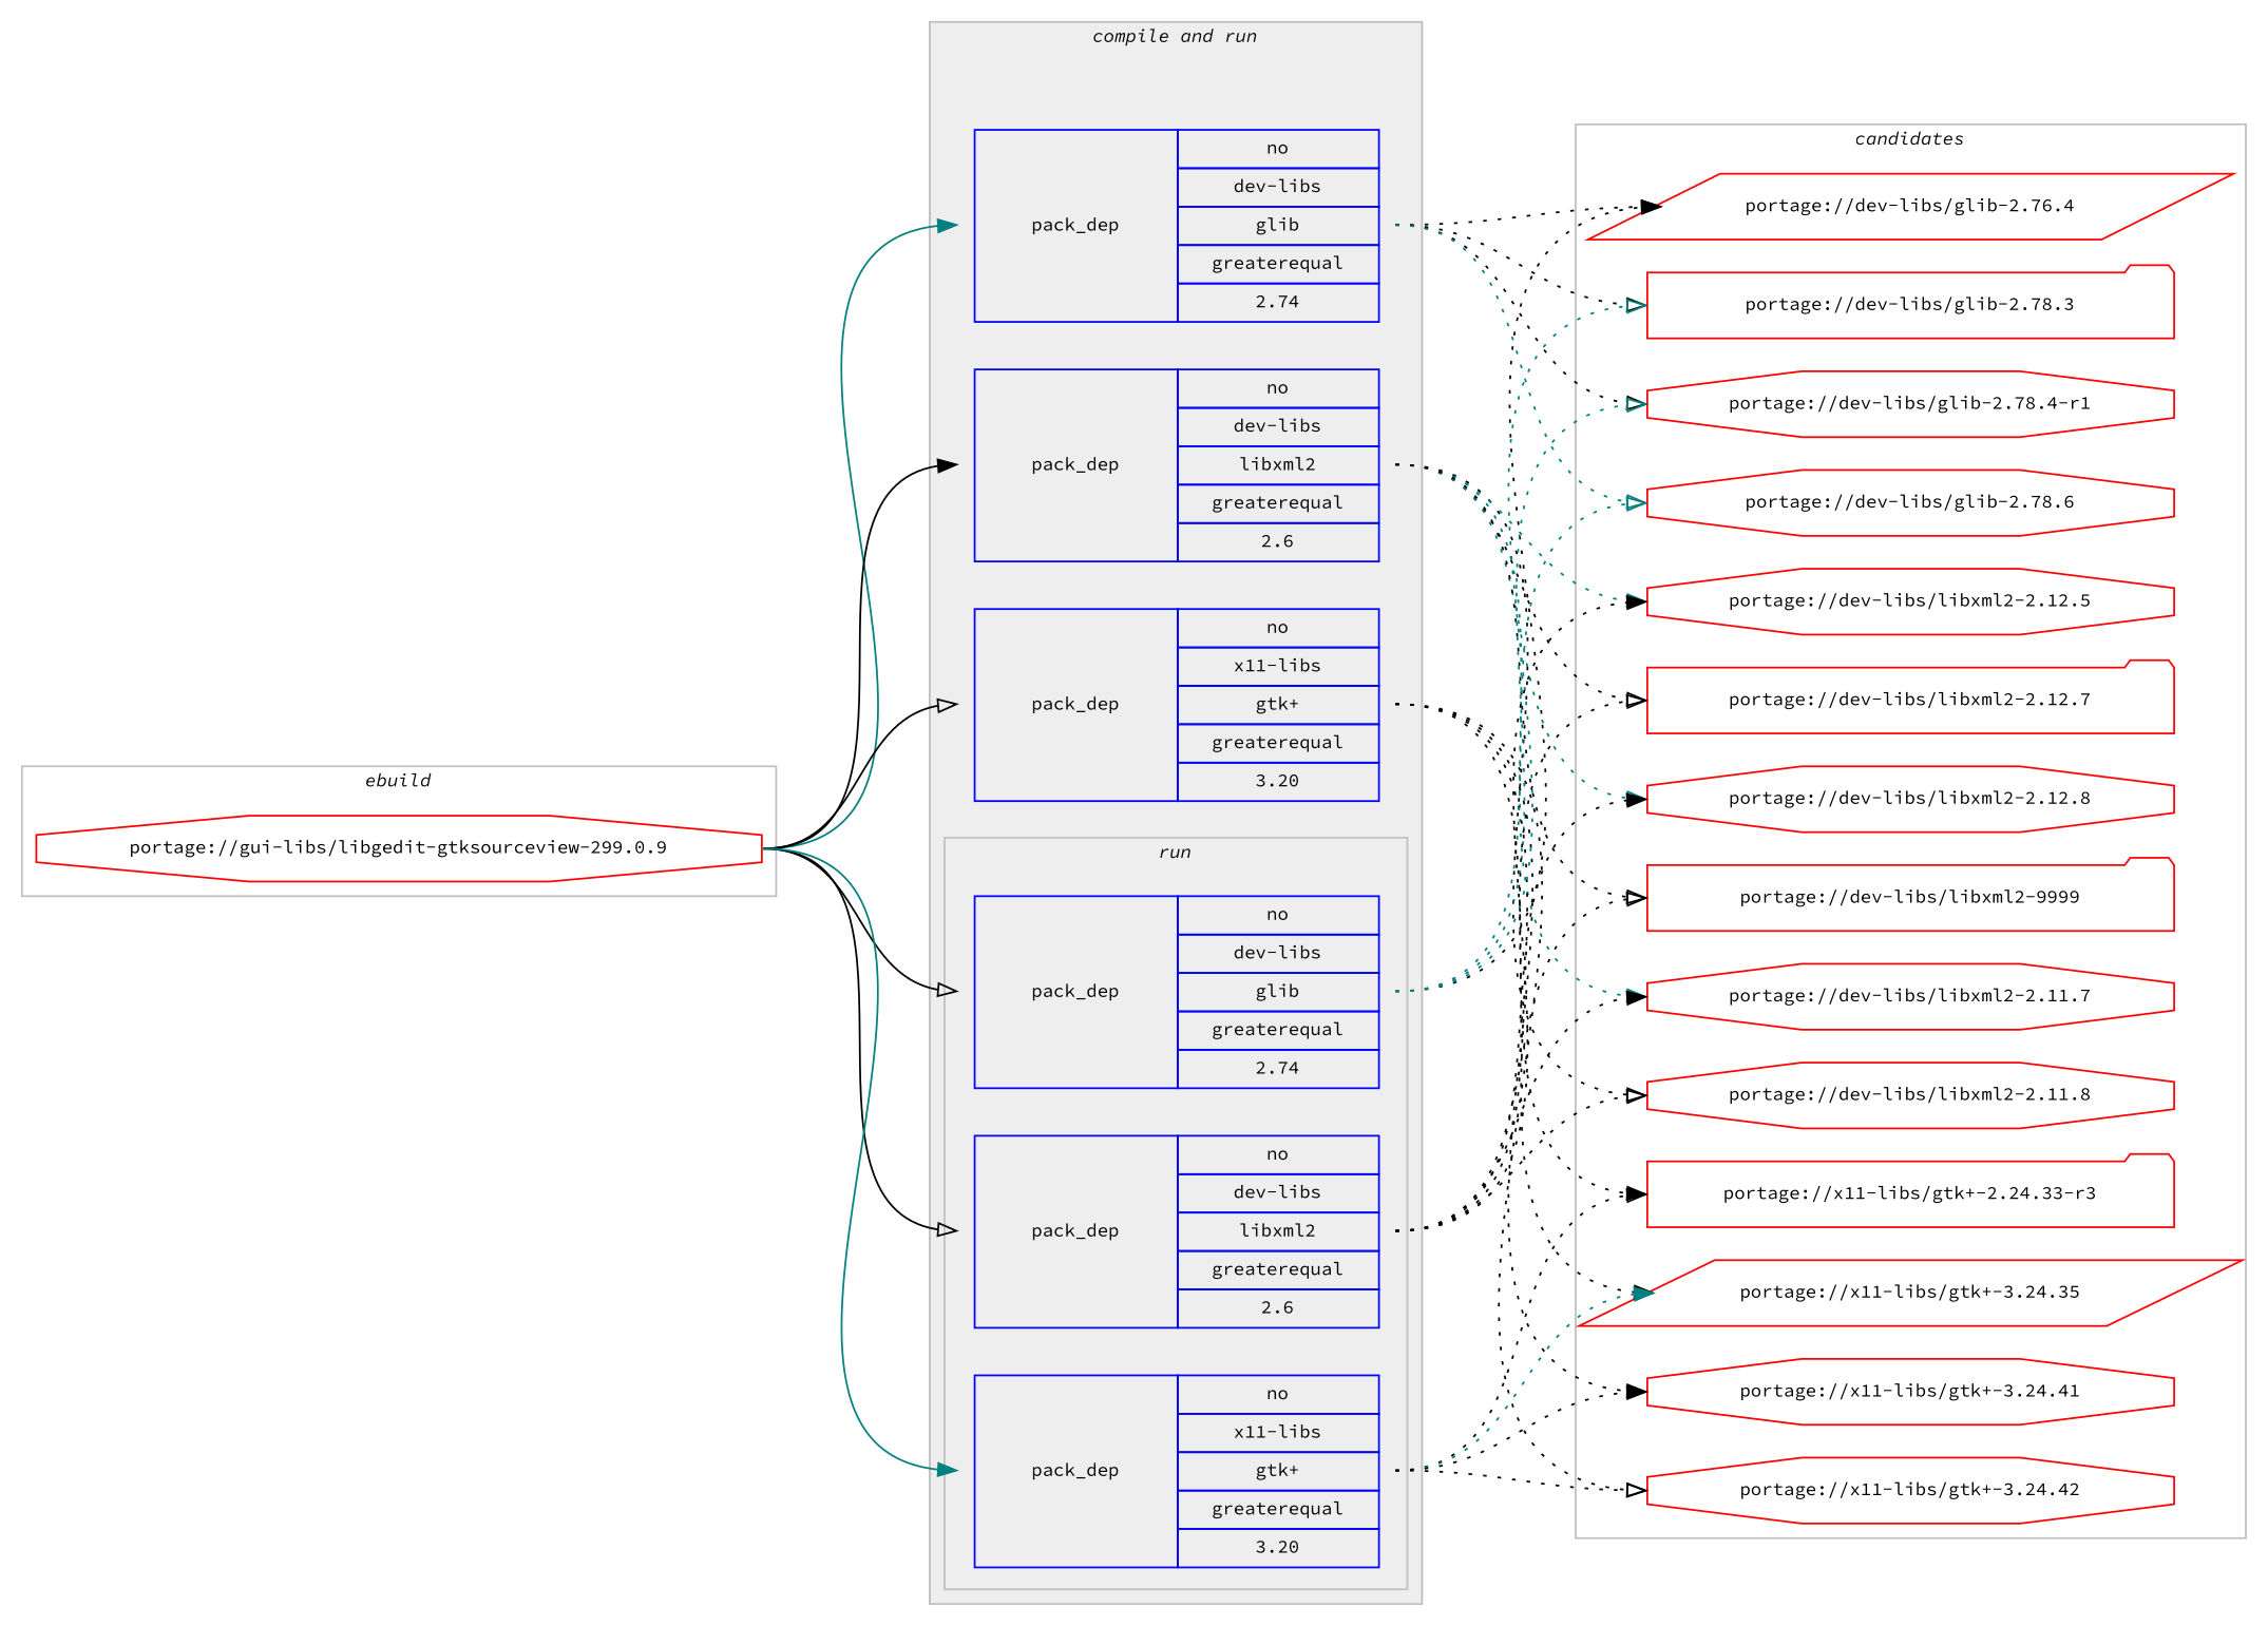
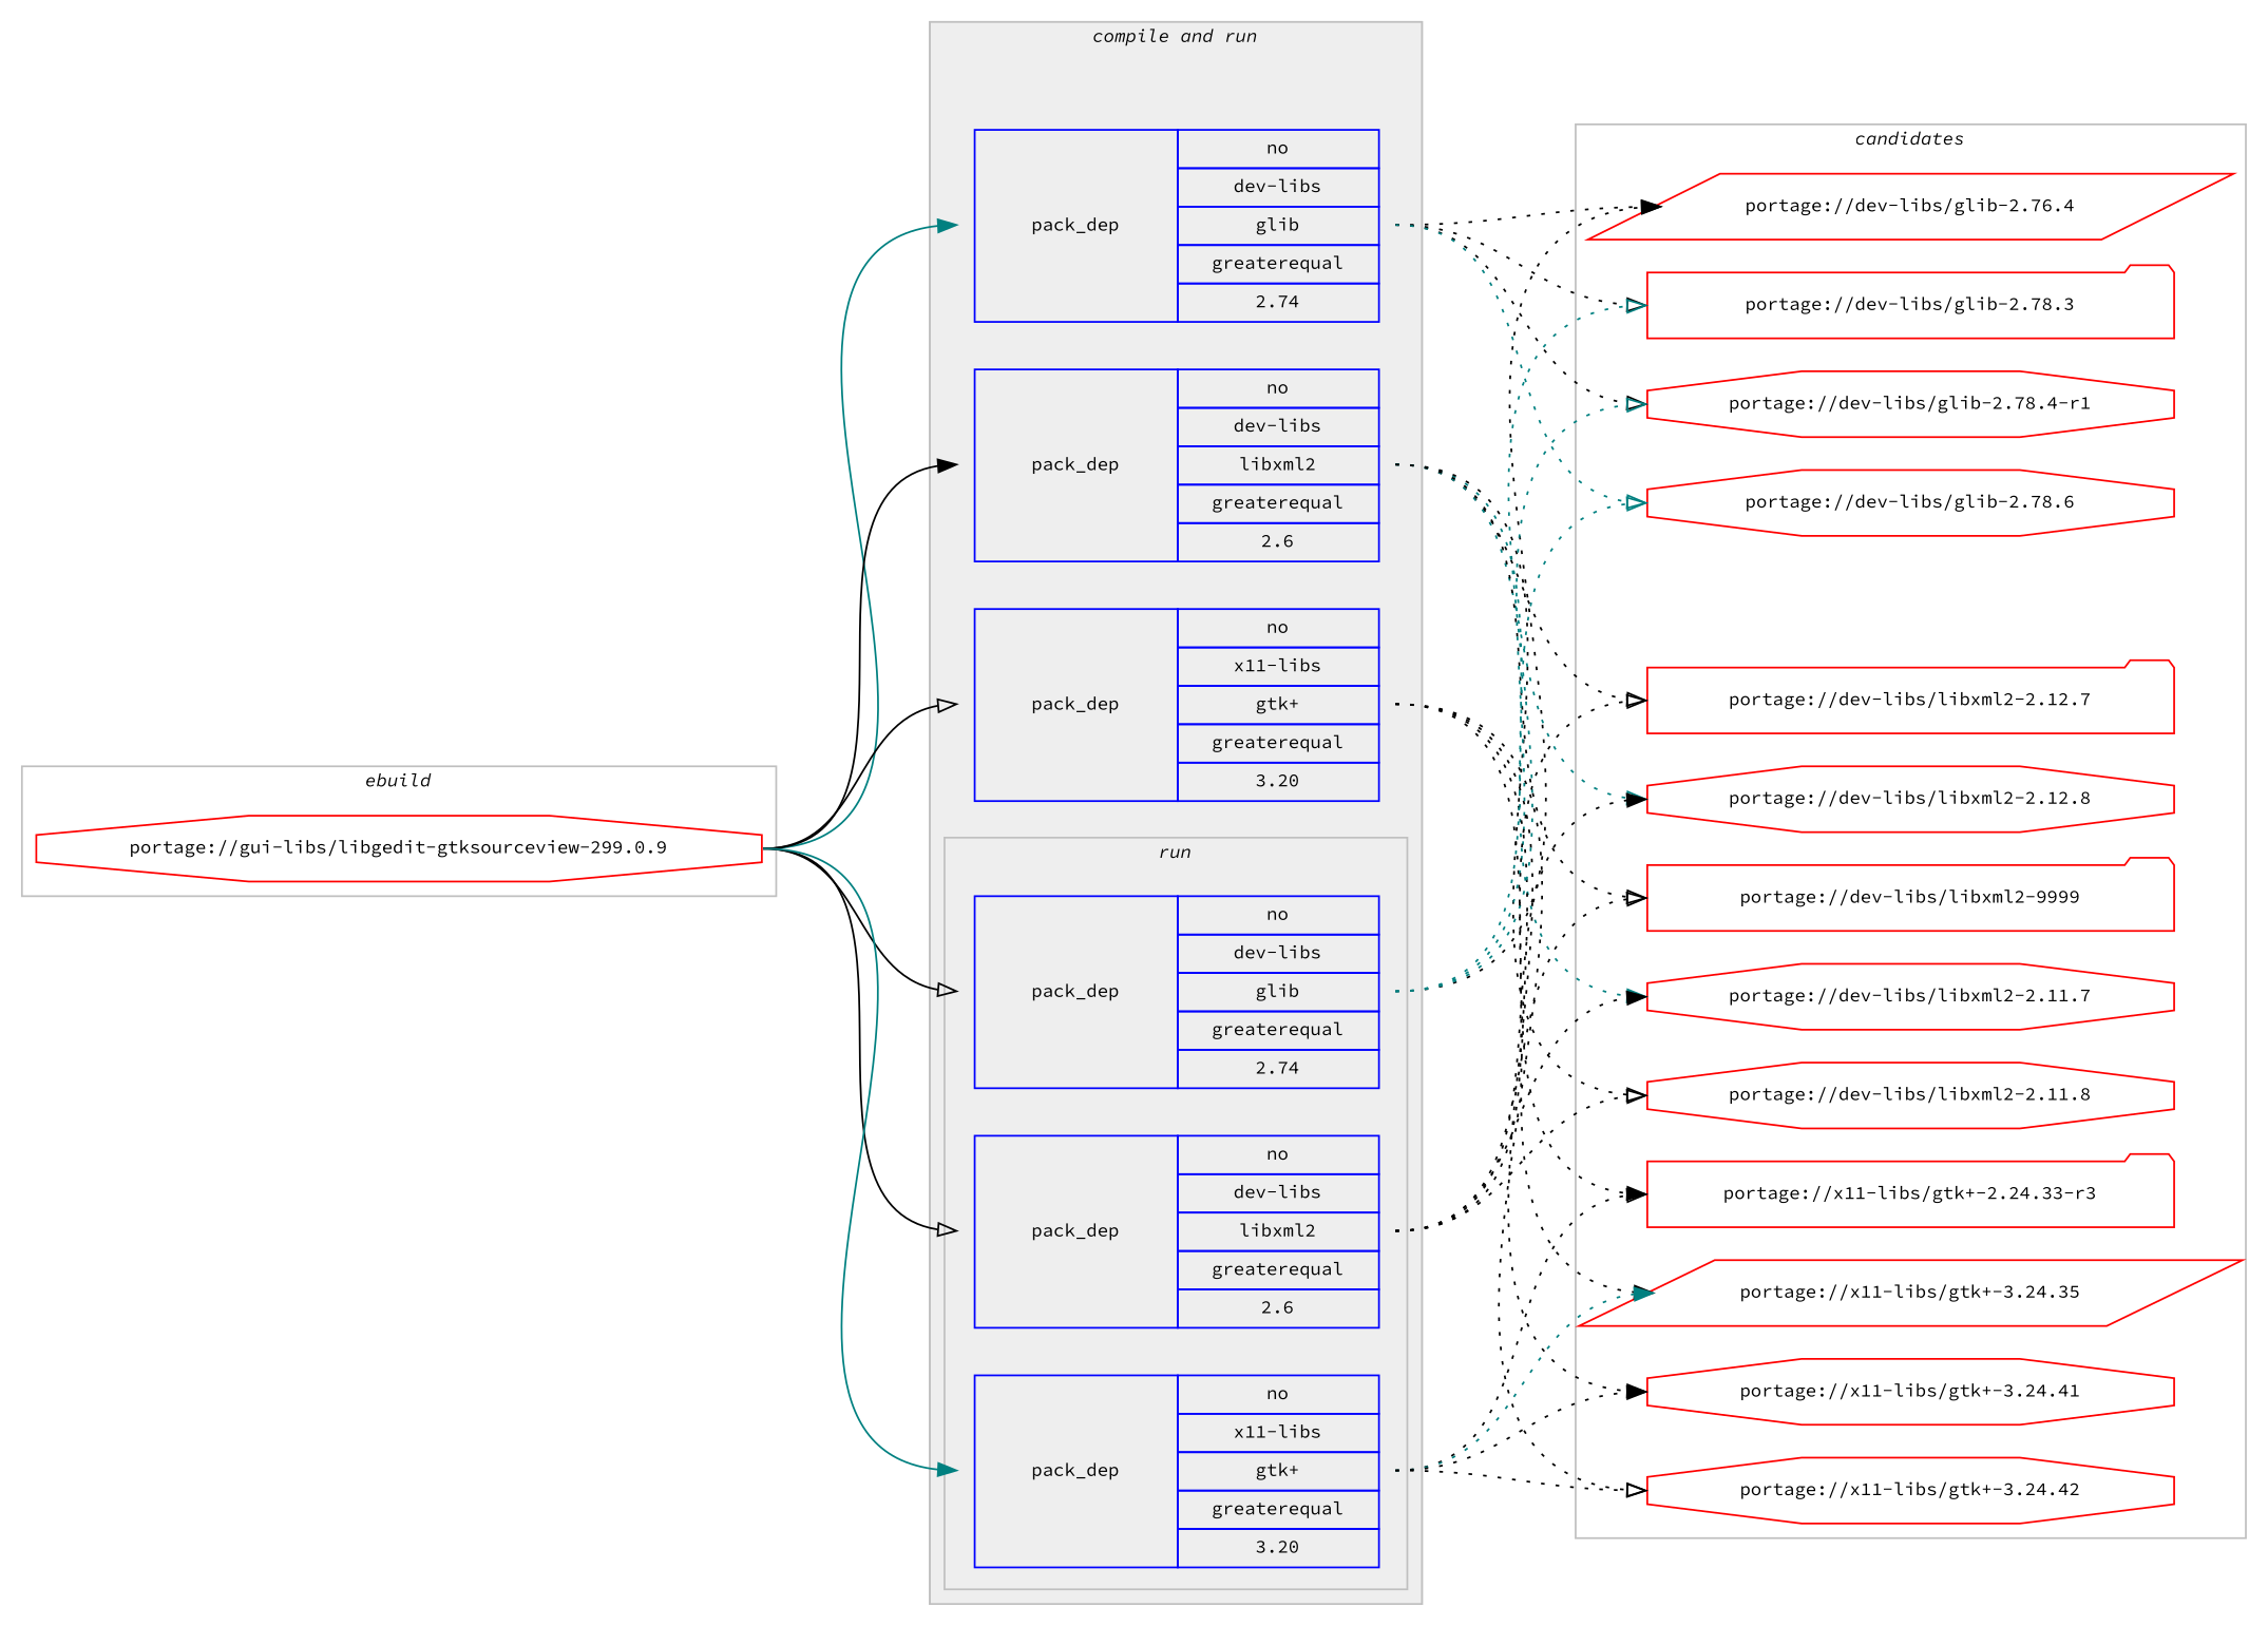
  digraph {
    compound=true
    concentrate=true
    fontname="Source Code Pro"
    fontsize=10
    newrank=true
    rankdir=LR
    ranksep=1.5
    node [color=red fontname="Source Code Pro" fontsize=10 shape=octagon]
    edge [arrowhead=onormal color=black fontname="Source Code Pro" headport=w style=dotted tailport=e weight=100]
    n1 [label="portage://gui-libs/libgedit-gtksourceview-299.0.9" width=4]
    n2 [color=blue label=<<TABLE BORDER="0" CELLBORDER="1" CELLSPACING="0" CELLPADDING="4" WIDTH="220"><TR><TD ROWSPAN="6" CELLPADDING="30">pack_dep</TD></TR><TR><TD WIDTH="110">no</TD></TR><TR><TD>dev-libs</TD></TR><TR><TD>glib</TD></TR><TR><TD>greaterequal</TD></TR><TR><TD>2.74</TD></TR></TABLE>> shape=none]
    n3 [color=blue label=<<TABLE BORDER="0" CELLBORDER="1" CELLSPACING="0" CELLPADDING="4" WIDTH="220"><TR><TD ROWSPAN="6" CELLPADDING="30">pack_dep</TD></TR><TR><TD WIDTH="110">no</TD></TR><TR><TD>dev-libs</TD></TR><TR><TD>libxml2</TD></TR><TR><TD>greaterequal</TD></TR><TR><TD>2.6</TD></TR></TABLE>> shape=none]
    n4 [color=blue label=<<TABLE BORDER="0" CELLBORDER="1" CELLSPACING="0" CELLPADDING="4" WIDTH="220"><TR><TD ROWSPAN="6" CELLPADDING="30">pack_dep</TD></TR><TR><TD WIDTH="110">no</TD></TR><TR><TD>x11-libs</TD></TR><TR><TD>gtk+</TD></TR><TR><TD>greaterequal</TD></TR><TR><TD>3.20</TD></TR></TABLE>> shape=none]
    n5 [color=blue label=<<TABLE BORDER="0" CELLBORDER="1" CELLSPACING="0" CELLPADDING="4" WIDTH="220"><TR><TD ROWSPAN="6" CELLPADDING="30">pack_dep</TD></TR><TR><TD WIDTH="110">no</TD></TR><TR><TD>dev-libs</TD></TR><TR><TD>glib</TD></TR><TR><TD>greaterequal</TD></TR><TR><TD>2.74</TD></TR></TABLE>> shape=none]
    n6 [color=blue label=<<TABLE BORDER="0" CELLBORDER="1" CELLSPACING="0" CELLPADDING="4" WIDTH="220"><TR><TD ROWSPAN="6" CELLPADDING="30">pack_dep</TD></TR><TR><TD WIDTH="110">no</TD></TR><TR><TD>dev-libs</TD></TR><TR><TD>libxml2</TD></TR><TR><TD>greaterequal</TD></TR><TR><TD>2.6</TD></TR></TABLE>> shape=none]
    n7 [color=blue label=<<TABLE BORDER="0" CELLBORDER="1" CELLSPACING="0" CELLPADDING="4" WIDTH="220"><TR><TD ROWSPAN="6" CELLPADDING="30">pack_dep</TD></TR><TR><TD WIDTH="110">no</TD></TR><TR><TD>x11-libs</TD></TR><TR><TD>gtk+</TD></TR><TR><TD>greaterequal</TD></TR><TR><TD>3.20</TD></TR></TABLE>> shape=none]
    n8 [label="portage://dev-libs/glib-2.76.4" shape=parallelogram width=4]
    n9 [label="portage://dev-libs/glib-2.78.3" shape=folder width=4]
    n10 [label="portage://dev-libs/glib-2.78.4-r1" width=4]
    n11 [label="portage://dev-libs/glib-2.78.6" width=4]
    n12 [label="portage://dev-libs/libxml2-2.11.7" width=4]
    n13 [label="portage://dev-libs/libxml2-2.11.8" width=4]
-   n14 [label="portage://dev-libs/libxml2-2.12.5" width=4]
    n15 [label="portage://dev-libs/libxml2-2.12.7" shape=folder width=4]
    n16 [label="portage://dev-libs/libxml2-2.12.8" width=4]
    n17 [label="portage://dev-libs/libxml2-9999" shape=folder width=4]
    n18 [label="portage://x11-libs/gtk+-2.24.33-r3" shape=folder width=4]
    n19 [label="portage://x11-libs/gtk+-3.24.35" shape=parallelogram width=4]
    n20 [label="portage://x11-libs/gtk+-3.24.41" width=4]
    n21 [label="portage://x11-libs/gtk+-3.24.42" width=4]
    subgraph cluster_1 {
      color=gray
      label=<<i>ebuild</i>>
      rank=same
      n1
    }
    subgraph cluster_2 {
      color=gray
      label=<<i>dependencies</i>>
      subgraph cluster_3 {
        color=gray
        fillcolor="#eeeeee"
        label=<<i>compile</i>>
        style=filled
        subgraph sub_4 {
          color=gray
          fillcolor="#eeeeee"
          label=<<i>compile</i>>
          style=filled
          n2
        }
        subgraph sub_5 {
          color=gray
          fillcolor="#eeeeee"
          label=<<i>compile</i>>
          style=filled
          n3
        }
        subgraph sub_6 {
          color=gray
          fillcolor="#eeeeee"
          label=<<i>compile</i>>
          style=filled
          n4
        }
      }
      subgraph cluster_7 {
        color=gray
        fillcolor="#eeeeee"
        label=<<i>compile and run</i>>
        style=filled
      }
      subgraph cluster_8 {
        color=gray
        fillcolor="#eeeeee"
        label=<<i>run</i>>
        style=filled
        subgraph sub_9 {
          color=gray
          fillcolor="#eeeeee"
          label=<<i>run</i>>
          style=filled
          n5
        }
        subgraph sub_10 {
          color=gray
          fillcolor="#eeeeee"
          label=<<i>run</i>>
          style=filled
          n6
        }
        subgraph sub_11 {
          color=gray
          fillcolor="#eeeeee"
          label=<<i>run</i>>
          style=filled
          n7
        }
      }
    }
    subgraph cluster_12 {
      color=gray
      label=<<i>candidates</i>>
      rank=same
      subgraph sub_13 {
        color=black
        label=<<i>candidates</i>>
        nodesep=1
        rank=same
        n8
        n9
        n10
        n11
      }
      subgraph sub_14 {
        color=black
        label=<<i>candidates</i>>
        nodesep=1
        rank=same
        n12
        n13
-       n14
        n15
        n16
        n17
      }
      subgraph sub_15 {
        color=black
        label=<<i>candidates</i>>
        nodesep=1
        rank=same
        n18
        n19
        n20
        n21
      }
      subgraph sub_16 {
        color=black
        label=<<i>candidates</i>>
        nodesep=1
        rank=same
        n8
        n9
        n10
        n11
      }
      subgraph sub_17 {
        color=black
        label=<<i>candidates</i>>
        nodesep=1
        rank=same
        n12
        n13
-       n14
        n15
        n16
        n17
      }
      subgraph sub_18 {
        color=black
        label=<<i>candidates</i>>
        nodesep=1
        rank=same
        n18
        n19
        n20
        n21
      }
    }
    n1 -> n2 [arrowhead=normal color=teal style=solid weight=20]
    n1 -> n3 [arrowhead=normal style=solid weight=20]
    n1 -> n4 [style=solid weight=20]
    n1 -> n5 [style=solid weight=20]
    n1 -> n6 [style=solid weight=20]
    n1 -> n7 [arrowhead=normal color=teal style=solid weight=20]
    n2 -> n8
    n2 -> n9
    n2 -> n10
    n2 -> n11 [color=teal]
    n3 -> n12 [arrowhead=normal color=teal]
    n3 -> n13
-   n3 -> n14 [arrowhead=normal color=teal]
    n3 -> n15
    n3 -> n16 [color=teal]
    n3 -> n17
    n4 -> n18 [arrowhead=normal]
    n4 -> n19 [arrowhead=normal]
    n4 -> n20 [arrowhead=normal]
    n4 -> n21
    n5 -> n8 [arrowhead=normal]
    n5 -> n9 [color=teal]
    n5 -> n10 [color=teal]
    n5 -> n11 [color=teal]
    n6 -> n12 [arrowhead=normal]
    n6 -> n13
-   n6 -> n14 [arrowhead=normal]
    n6 -> n15
    n6 -> n16 [arrowhead=normal]
    n6 -> n17
    n7 -> n18
    n7 -> n19 [arrowhead=normal color=teal]
    n7 -> n20 [arrowhead=normal]
    n7 -> n21
  }
